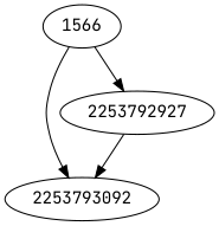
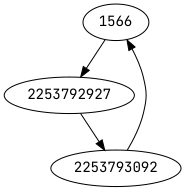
  strict digraph {
    fontname="JetBrains Mono"
    node [fontname="JetBrains Mono"]
    edge [fontname="JetBrains Mono"]
    1566
    2253793092
    2253792927
-   1566 -> 2253793092
+   2253793092 -> 1566
    1566 -> 2253792927
    2253792927 -> 2253793092
  }
